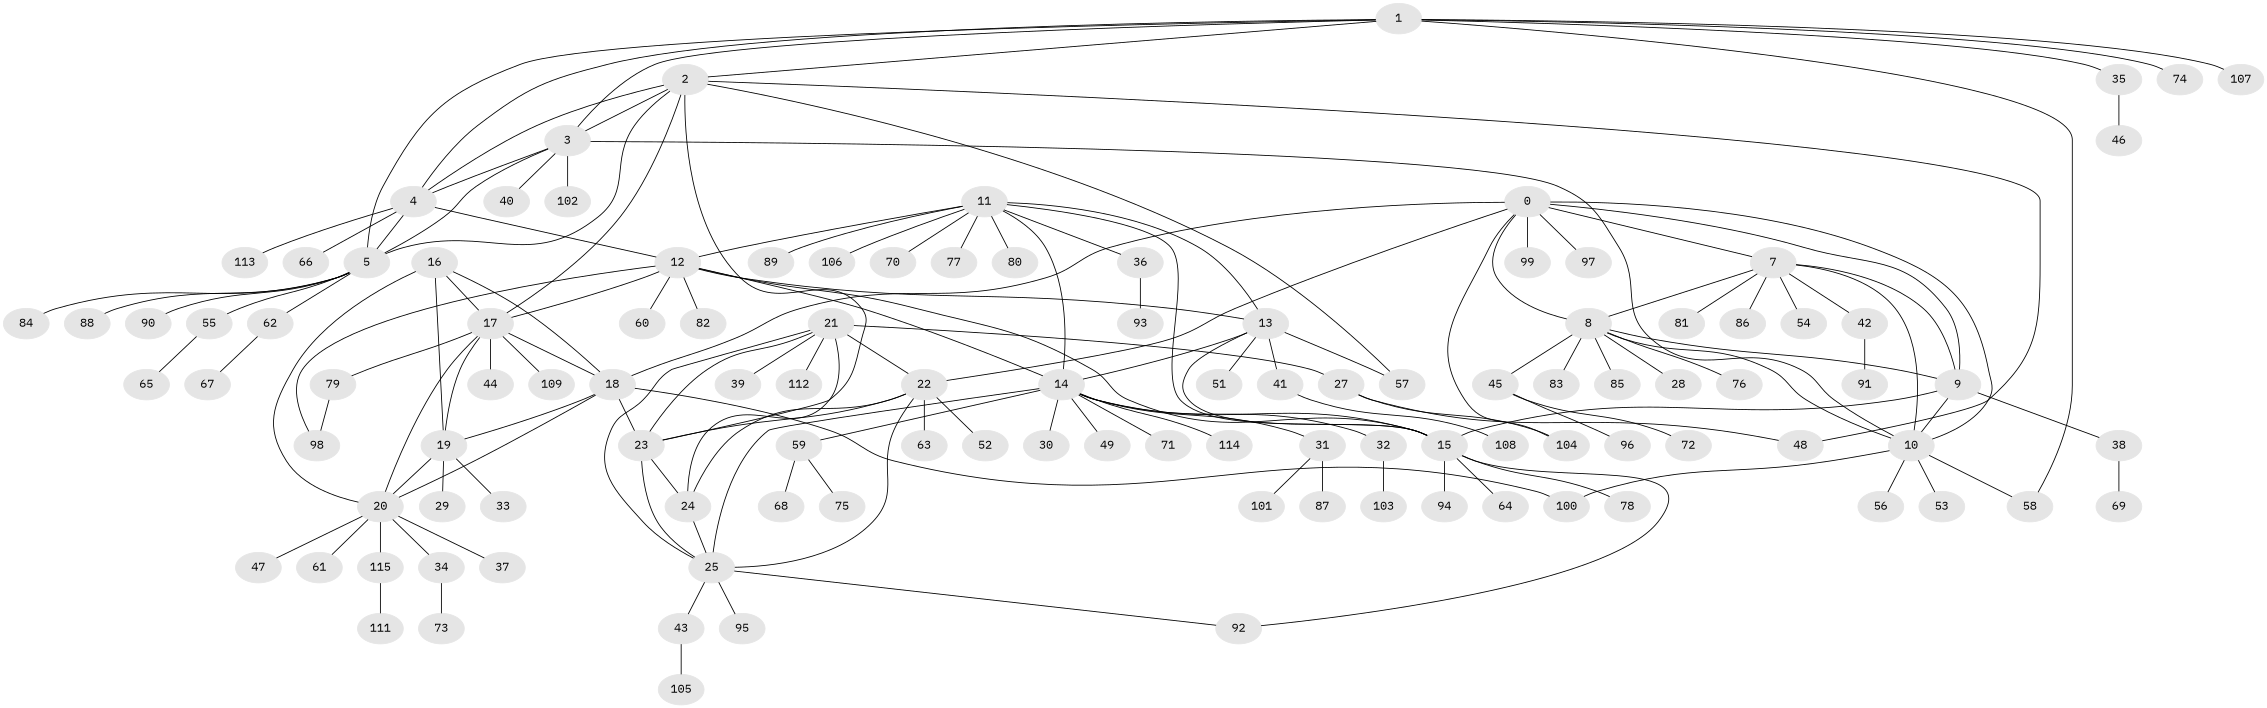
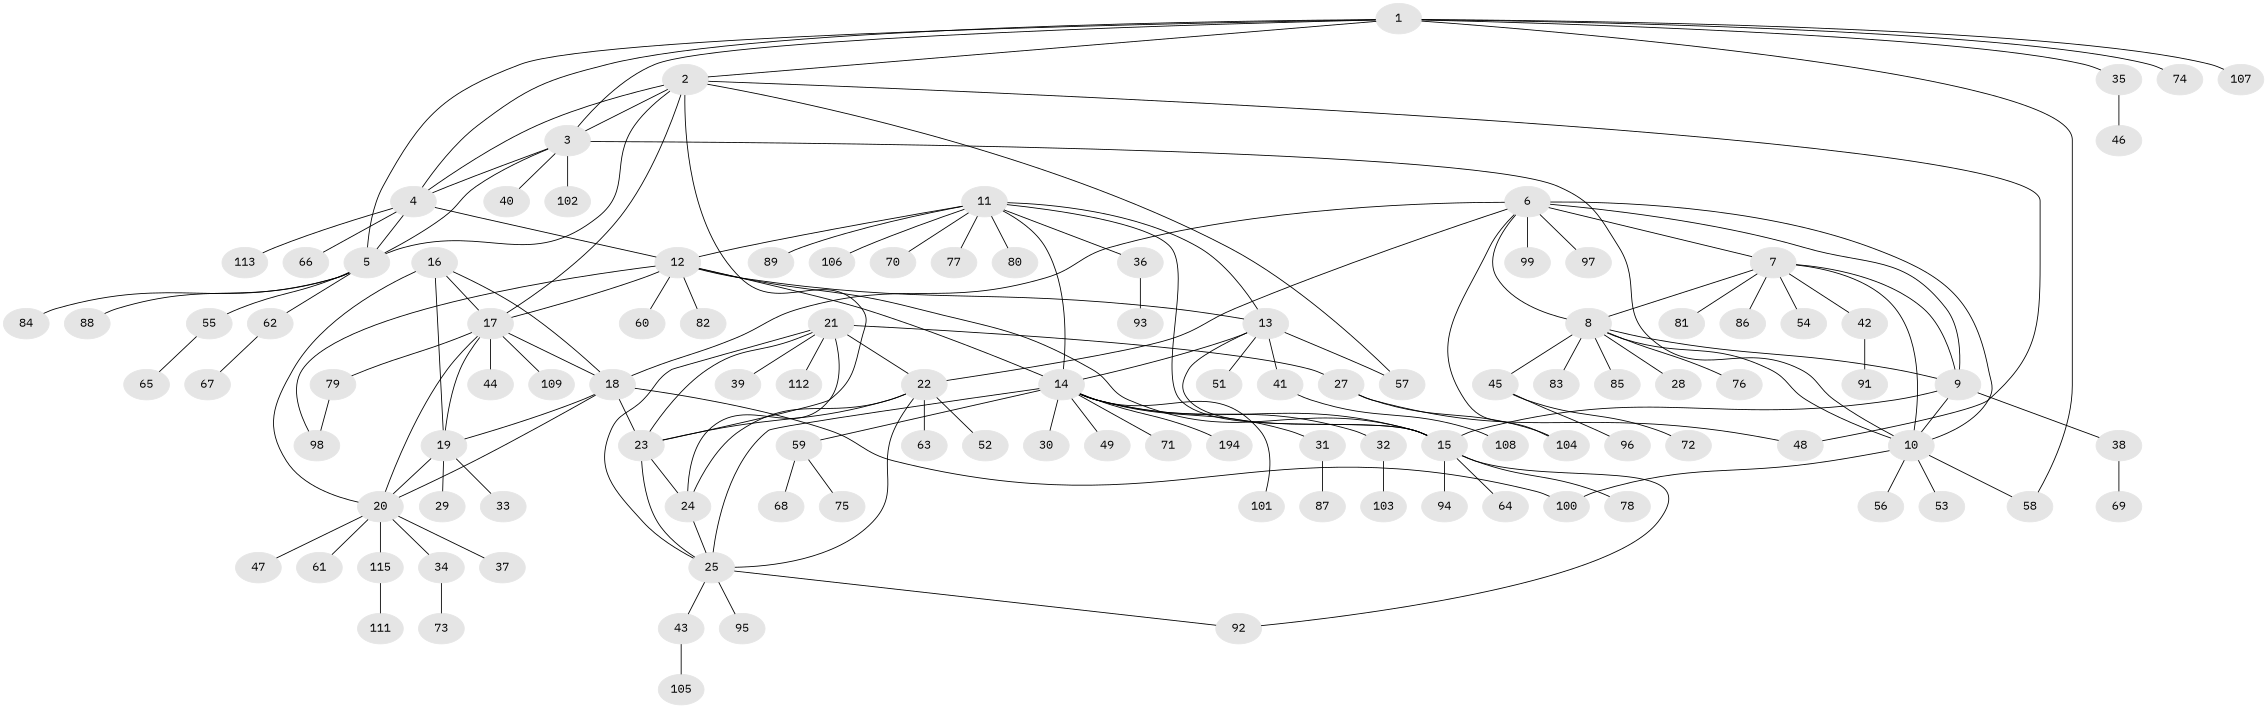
  graph {
    fontname="IBM Plex Mono"
    node [color=gray90 fontname="IBM Plex Mono" style=filled]
    edge [fontname="IBM Plex Mono"]
    1
    2
    3
    4
    5
    35
    58
    74
    107
    17
    23
    48
    57
    10
    40
    102
    12
    66
    113
    55
    62
    84
    88
-   90
    46
    18
    19
    20
    44
    79
    109
    25
    24
    53
    56
    100
    15
    13
    14
    60
    82
    98
    65
    67
-   6 [label=0]
+   6
    7
    8
    9
    22
    97
    99
    104
    42
    54
    81
    86
    28
    45
    76
    83
    85
    38
    52
    63
    91
    72
    96
    64
    78
    92
    94
    69
    11
    36
    70
    77
    80
    89
    106
    41
    51
    30
    31
    32
    49
    59
    71
    101
-   114
+   114 [label=194]
    93
    108
    43
    95
    87
    103
    68
    75
    16
    29
    33
    34
    37
    47
    61
    n105 [label=115]
    73
    111
    21
    27
    39
    112
    105
    1 -- 2
    1 -- 3
    1 -- 4
    1 -- 5
    1 -- 35
    1 -- 58
    1 -- 74
    1 -- 107
    2 -- 3
    2 -- 4
    2 -- 5
    2 -- 17
    2 -- 23
    2 -- 48
    2 -- 57
    3 -- 4
    3 -- 5
    3 -- 10
    3 -- 40
    3 -- 102
    4 -- 5
    4 -- 12
    4 -- 66
    4 -- 113
    5 -- 55
    5 -- 62
    5 -- 84
    5 -- 88
-   5 -- 90
    35 -- 46
    17 -- 18
    17 -- 19
    17 -- 20
    17 -- 44
    17 -- 79
    17 -- 109
    23 -- 25
    23 -- 24
    10 -- 58
    10 -- 53
    10 -- 56
    10 -- 100
    12 -- 17
    12 -- 15
    12 -- 13
    12 -- 14
    12 -- 60
    12 -- 82
    12 -- 98
    55 -- 65
    62 -- 67
    18 -- 23
    18 -- 19
    18 -- 20
    18 -- 100
    19 -- 20
    19 -- 29
    19 -- 33
    20 -- 34
    20 -- 37
    20 -- 47
    20 -- 61
    20 -- n105
    79 -- 98
    25 -- 92
    25 -- 43
    25 -- 95
    24 -- 25
    15 -- 64
    15 -- 78
    15 -- 92
    15 -- 94
    13 -- 57
    13 -- 15
    13 -- 14
    13 -- 41
    13 -- 51
    14 -- 25
    14 -- 15
    14 -- 30
    14 -- 31
    14 -- 32
    14 -- 49
    14 -- 59
    14 -- 71
-   31 -- 101
+   14 -- 101
    14 -- 114
    6 -- 10
    6 -- 18
    6 -- 7
    6 -- 8
    6 -- 9
    6 -- 22
    6 -- 97
    6 -- 99
    6 -- 104
    7 -- 10
    7 -- 8
    7 -- 9
    7 -- 42
    7 -- 54
    7 -- 81
    7 -- 86
    8 -- 10
    8 -- 9
    8 -- 28
    8 -- 45
    8 -- 76
    8 -- 83
    8 -- 85
    9 -- 10
    9 -- 15
    9 -- 38
    22 -- 23
    22 -- 25
    22 -- 24
    22 -- 52
    22 -- 63
    42 -- 91
    45 -- 72
    45 -- 96
    38 -- 69
    11 -- 12
    11 -- 15
    11 -- 13
    11 -- 14
    11 -- 36
    11 -- 70
    11 -- 77
    11 -- 80
    11 -- 89
    11 -- 106
    36 -- 93
    41 -- 108
    31 -- 87
    32 -- 103
    59 -- 68
    59 -- 75
    43 -- 105
    16 -- 17
    16 -- 18
    16 -- 19
    16 -- 20
    34 -- 73
    n105 -- 111
    21 -- 23
    21 -- 25
    21 -- 24
    21 -- 22
    21 -- 27
    21 -- 39
    21 -- 112
    27 -- 48
    27 -- 104
  }
